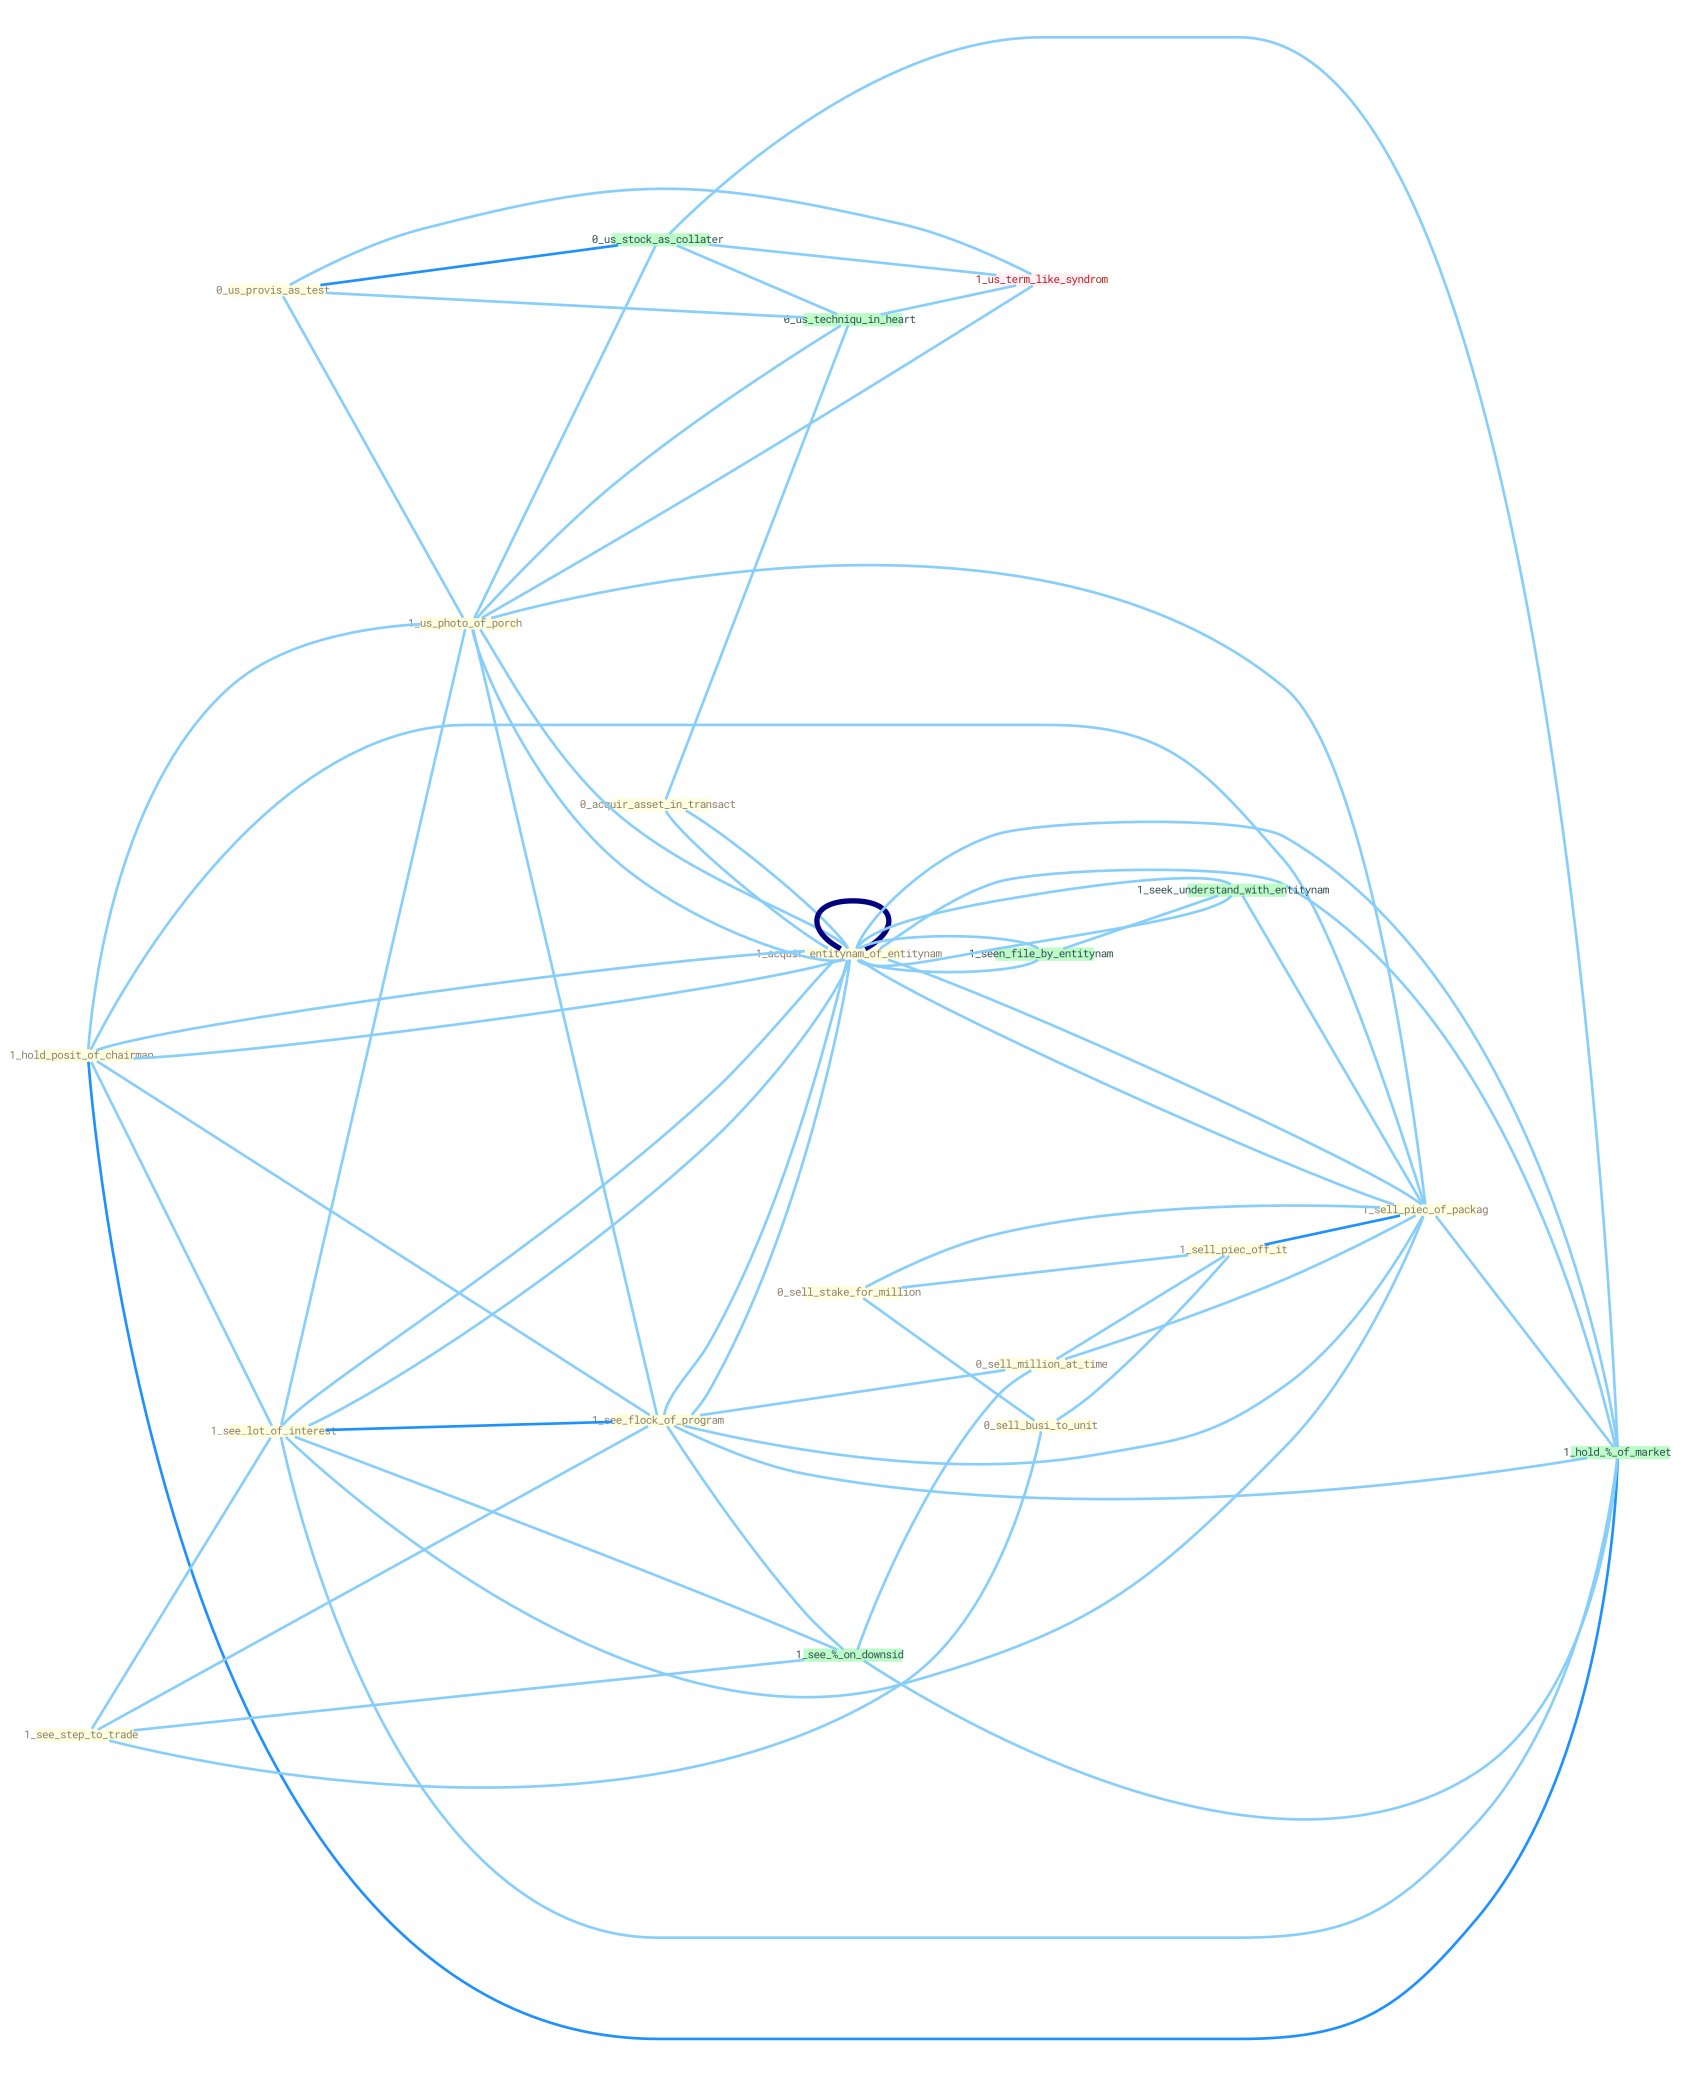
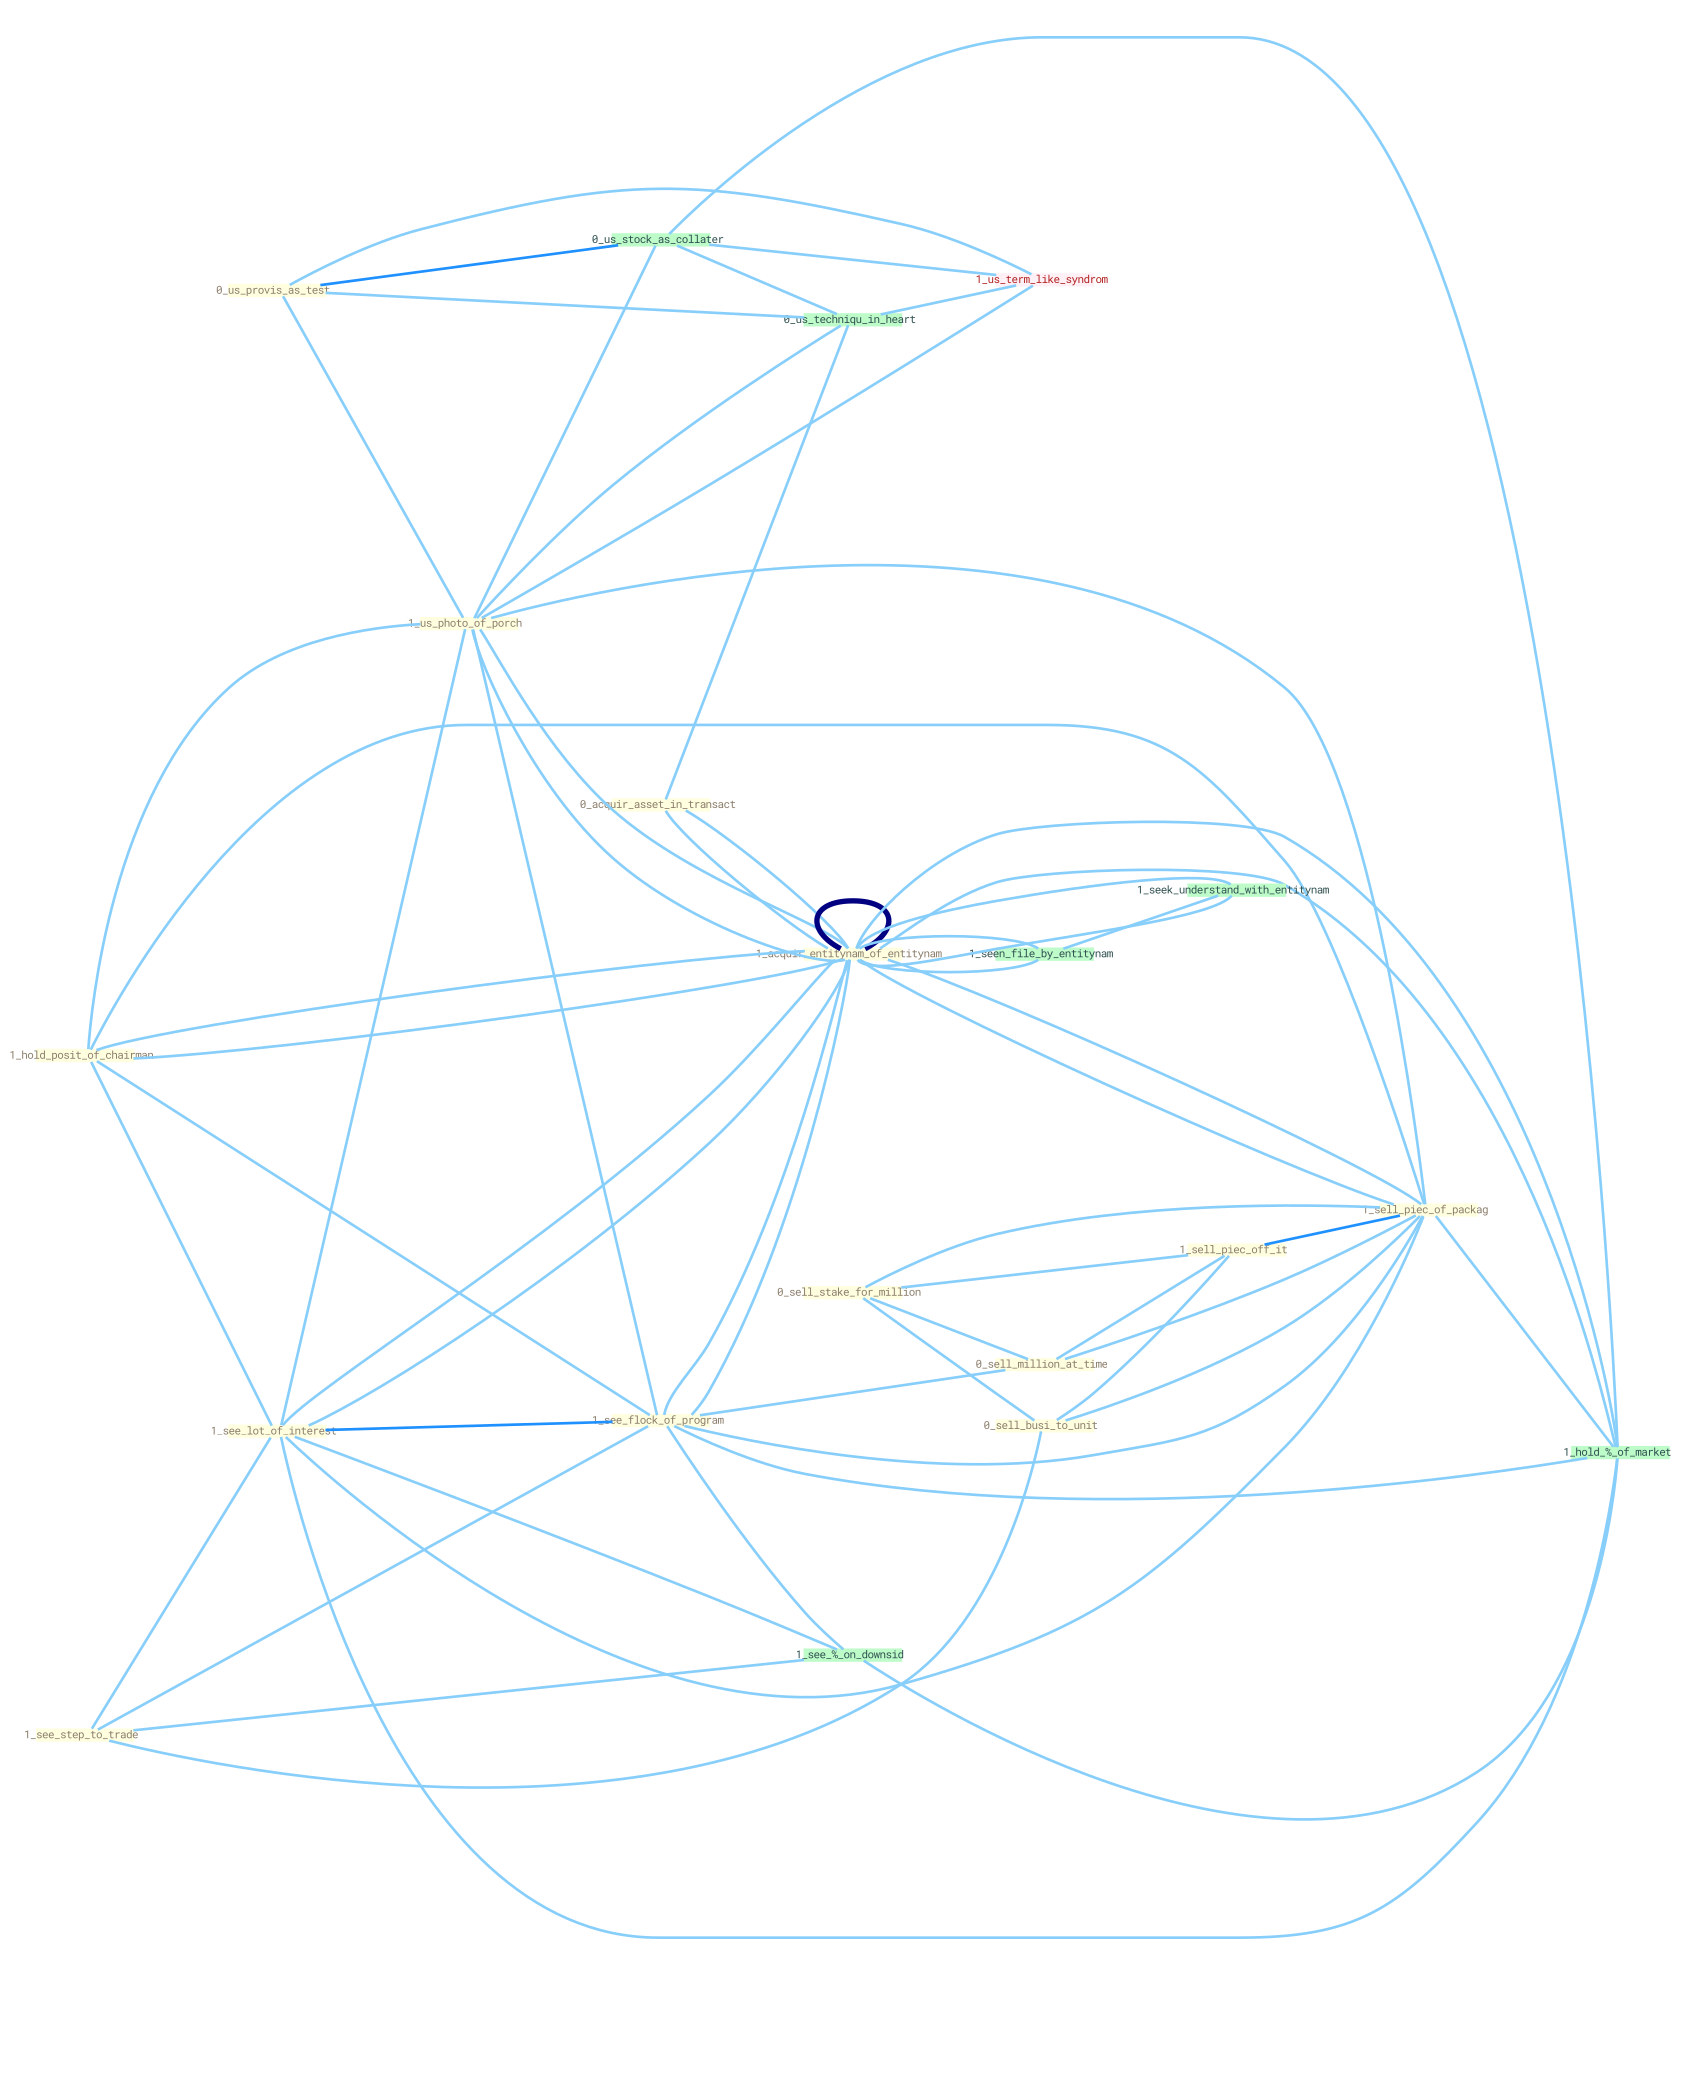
  graph {
    fontname="Roboto Mono"
    rankdir=LR
    node [color="#ffffe0" fixedsize=true fontcolor="#8b7d6b" fontname="Roboto Mono" fontsize=4 shape=polygon style=filled]
    edge [color="#87cefa" fontname="Roboto Mono" w=1]
    "0_us_provis_as_test " [height=.06 width=.5]
    "1_hold_posit_of_chairman " [height=.06 width=.5]
    "0_sell_stake_for_million " [height=.06 width=.5]
    "0_acquir_asset_in_transact " [height=.06 width=.5]
    "1_see_step_to_trade " [height=.06 width=.5]
    "0_sell_million_at_time " [height=.06 width=.5]
    "1_see_lot_of_interest " [height=.06 width=.5]
    "0_sell_busi_to_unit " [height=.06 width=.5]
    "1_us_photo_of_porch " [height=.06 width=.5]
    "1_see_flock_of_program " [height=.06 width=.5]
    "1_acquir_entitynam_of_entitynam " [height=.06 width=.5]
    "1_sell_piec_off_it " [height=.06 width=.5]
    "1_sell_piec_of_packag " [height=.06 width=.5]
    "1_us_term_like_syndrom " [color="#fff0f5" fontcolor="#b22222" height=.06 width=.5]
    "0_us_stock_as_collater " [color="#BDFCC9" fontcolor="#2f4f4f" height=.06 width=.5]
    "0_us_techniqu_in_heart " [color="#BDFCC9" fontcolor="#2f4f4f" height=.06 width=.5]
    "1_hold_%_of_market " [color="#BDFCC9" fontcolor="#2f4f4f" height=.06 width=.5]
    "1_see_%_on_downsid " [color="#BDFCC9" fontcolor="#2f4f4f" height=.06 width=.5]
    "1_seen_file_by_entitynam " [color="#BDFCC9" fontcolor="#2f4f4f" height=.06 width=.5]
    "1_seek_understand_with_entitynam " [color="#BDFCC9" fontcolor="#2f4f4f" height=.06 width=.5]
    subgraph sub_1 {
      "0_us_provis_as_test "
      "1_hold_posit_of_chairman "
      "0_sell_stake_for_million "
      "0_acquir_asset_in_transact "
      "1_see_step_to_trade "
      "0_sell_million_at_time "
      "1_see_lot_of_interest "
      "0_sell_busi_to_unit "
      "1_us_photo_of_porch "
      "1_see_flock_of_program "
      "1_acquir_entitynam_of_entitynam "
      "1_sell_piec_off_it "
      "1_sell_piec_of_packag "
    }
    subgraph sub_2 {
      "1_us_term_like_syndrom "
    }
    "0_us_provis_as_test " -- "1_us_photo_of_porch "
    "0_us_provis_as_test " -- "1_us_term_like_syndrom "
    "0_us_provis_as_test " -- "0_us_stock_as_collater " [color="#1e90ff" w=2]
    "0_us_provis_as_test " -- "0_us_techniqu_in_heart "
    "1_hold_posit_of_chairman " -- "1_see_lot_of_interest "
    "1_hold_posit_of_chairman " -- "1_us_photo_of_porch "
    "1_hold_posit_of_chairman " -- "1_see_flock_of_program "
    "1_hold_posit_of_chairman " -- "1_acquir_entitynam_of_entitynam "
    "1_hold_posit_of_chairman " -- "1_acquir_entitynam_of_entitynam "
    "1_hold_posit_of_chairman " -- "1_sell_piec_of_packag "
-   "1_hold_posit_of_chairman " -- "1_hold_%_of_market " [color="#1e90ff" w=2]
-   "1_see_%_on_downsid " -- "0_sell_million_at_time "
+   "0_sell_stake_for_million " -- "0_sell_million_at_time "
    "0_sell_stake_for_million " -- "0_sell_busi_to_unit "
    "0_sell_stake_for_million " -- "1_sell_piec_off_it "
    "0_sell_stake_for_million " -- "1_sell_piec_of_packag "
    "0_acquir_asset_in_transact " -- "1_acquir_entitynam_of_entitynam "
    "0_acquir_asset_in_transact " -- "1_acquir_entitynam_of_entitynam "
    "0_acquir_asset_in_transact " -- "0_us_techniqu_in_heart "
    "1_see_step_to_trade " -- "1_see_lot_of_interest "
    "1_see_step_to_trade " -- "0_sell_busi_to_unit "
    "1_see_step_to_trade " -- "1_see_flock_of_program "
    "1_see_step_to_trade " -- "1_see_%_on_downsid "
    "0_sell_million_at_time " -- "1_see_flock_of_program "
    "0_sell_million_at_time " -- "1_sell_piec_off_it "
    "0_sell_million_at_time " -- "1_sell_piec_of_packag "
    "1_see_lot_of_interest " -- "1_us_photo_of_porch "
    "1_see_lot_of_interest " -- "1_see_flock_of_program " [color="#1e90ff" w=2]
    "1_see_lot_of_interest " -- "1_acquir_entitynam_of_entitynam "
    "1_see_lot_of_interest " -- "1_acquir_entitynam_of_entitynam "
    "1_see_lot_of_interest " -- "1_sell_piec_of_packag "
    "1_see_lot_of_interest " -- "1_hold_%_of_market "
    "1_see_lot_of_interest " -- "1_see_%_on_downsid "
    "0_sell_busi_to_unit " -- "1_sell_piec_off_it "
-   "1_seek_understand_with_entitynam " -- "1_sell_piec_of_packag "
+   "0_sell_busi_to_unit " -- "1_sell_piec_of_packag "
    "1_us_photo_of_porch " -- "1_see_flock_of_program "
    "1_us_photo_of_porch " -- "1_acquir_entitynam_of_entitynam "
    "1_us_photo_of_porch " -- "1_acquir_entitynam_of_entitynam "
    "1_us_photo_of_porch " -- "1_sell_piec_of_packag "
    "1_us_photo_of_porch " -- "1_us_term_like_syndrom "
    "1_us_photo_of_porch " -- "0_us_stock_as_collater "
    "1_us_photo_of_porch " -- "0_us_techniqu_in_heart "
    "1_see_flock_of_program " -- "1_acquir_entitynam_of_entitynam "
    "1_see_flock_of_program " -- "1_acquir_entitynam_of_entitynam "
    "1_see_flock_of_program " -- "1_sell_piec_of_packag "
    "1_see_flock_of_program " -- "1_hold_%_of_market "
    "1_see_flock_of_program " -- "1_see_%_on_downsid "
    "1_acquir_entitynam_of_entitynam " -- "1_acquir_entitynam_of_entitynam " [color="#000080" style=bold w=4]
    "1_acquir_entitynam_of_entitynam " -- "1_sell_piec_of_packag "
    "1_acquir_entitynam_of_entitynam " -- "1_hold_%_of_market "
    "1_acquir_entitynam_of_entitynam " -- "1_hold_%_of_market "
    "1_acquir_entitynam_of_entitynam " -- "1_seen_file_by_entitynam "
    "1_acquir_entitynam_of_entitynam " -- "1_seek_understand_with_entitynam "
    "1_sell_piec_off_it " -- "1_sell_piec_of_packag " [color="#1e90ff" w=2]
    "1_sell_piec_of_packag " -- "1_acquir_entitynam_of_entitynam "
    "1_sell_piec_of_packag " -- "1_hold_%_of_market "
    "0_us_stock_as_collater " -- "1_us_term_like_syndrom "
    "0_us_stock_as_collater " -- "0_us_techniqu_in_heart "
    "0_us_stock_as_collater " -- "1_hold_%_of_market "
    "0_us_techniqu_in_heart " -- "1_us_term_like_syndrom "
    "1_see_%_on_downsid " -- "1_hold_%_of_market "
    "1_seen_file_by_entitynam " -- "1_acquir_entitynam_of_entitynam "
    "1_seen_file_by_entitynam " -- "1_seek_understand_with_entitynam "
    "1_seek_understand_with_entitynam " -- "1_acquir_entitynam_of_entitynam "
  }
